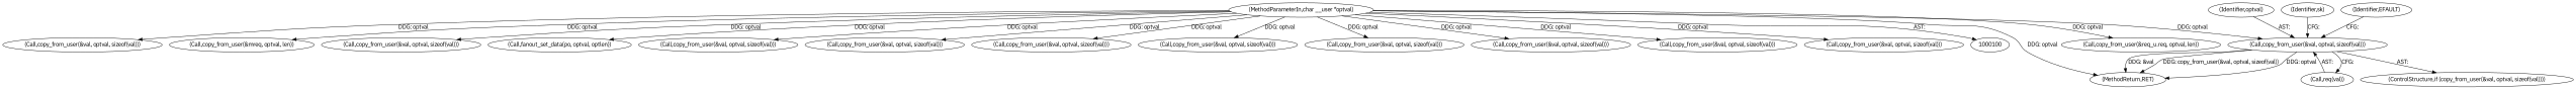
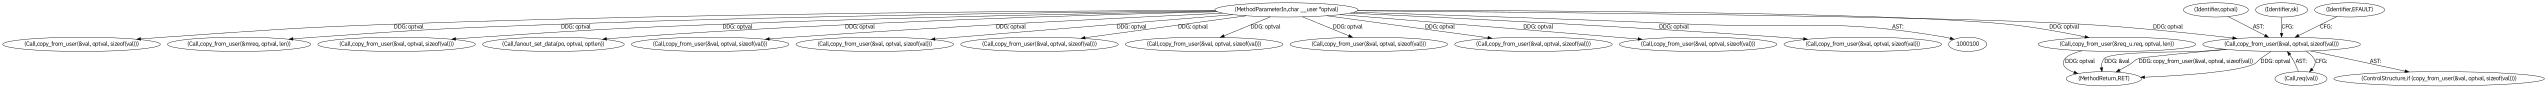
  digraph {
    fontname="IBM Plex Sans"
    node [fontname="IBM Plex Sans"]
    edge [fontname="IBM Plex Sans"]
    n1 [label="(Call,copy_from_user(&val, optval, sizeof(val)))"]
    n2 [label="(ControlStructure,if (copy_from_user(&val, optval, sizeof(val))))"]
    n3 [label="(Call,req(val))"]
    n4 [label="(MethodReturn,RET)"]
    n5 [label="(MethodParameterIn,char __user *optval)"]
    n6 [label="(Call,copy_from_user(&req_u.req, optval, len))"]
    n7 [label="(Call,copy_from_user(&val, optval, sizeof(val)))"]
    n8 [label="(Call,copy_from_user(&mreq, optval, len))"]
    n9 [label="(Call,copy_from_user(&val, optval, sizeof(val)))"]
    n10 [label="(Call,fanout_set_data(po, optval, optlen))"]
    n11 [label="(Call,copy_from_user(&val, optval, sizeof(val)))"]
    n12 [label="(Call,copy_from_user(&val, optval, sizeof(val)))"]
    n13 [label="(Call,copy_from_user(&val, optval, sizeof(val)))"]
    n14 [label="(Call,copy_from_user(&val, optval, sizeof(val)))"]
    n15 [label="(Call,copy_from_user(&val, optval, sizeof(val)))"]
    n16 [label="(Call,copy_from_user(&val, optval, sizeof(val)))"]
    n17 [label="(Call,copy_from_user(&val, optval, sizeof(val)))"]
    n18 [label="(Call,copy_from_user(&val, optval, sizeof(val)))"]
    1000100
    n20 [label="(Identifier,optval)"]
    n21 [label="(Identifier,sk)"]
    n22 [label="(Identifier,EFAULT)"]
    n1 -> n2 [label="AST: "]
    n1 -> n3 [label="CFG: "]
    n1 -> n4 [label="DDG: &val"]
    n1 -> n4 [label="DDG: copy_from_user(&val, optval, sizeof(val))"]
    n1 -> n4 [label="DDG: optval"]
    n3 -> n1 [label="AST: "]
    n5 -> n1 [label="DDG: optval"]
-   n5 -> n4 [label="DDG: optval"]
+   n6 -> n4 [label="DDG: optval"]
    n5 -> n6 [label="DDG: optval"]
    n5 -> n7 [label="DDG: optval"]
    n5 -> n8 [label="DDG: optval"]
    n5 -> n9 [label="DDG: optval"]
    n5 -> n10 [label="DDG: optval"]
    n5 -> n11 [label="DDG: optval"]
    n5 -> n12 [label="DDG: optval"]
    n5 -> n13 [label="DDG: optval"]
    n5 -> n14 [label="DDG: optval"]
    n5 -> n15 [label="DDG: optval"]
    n5 -> n16 [label="DDG: optval"]
    n5 -> n17 [label="DDG: optval"]
    n5 -> n18 [label="DDG: optval"]
    n5 -> 1000100 [label="AST: "]
    n20 -> n1 [label="AST: "]
    n21 -> n1 [label="CFG: "]
    n22 -> n1 [label="CFG: "]
  }
